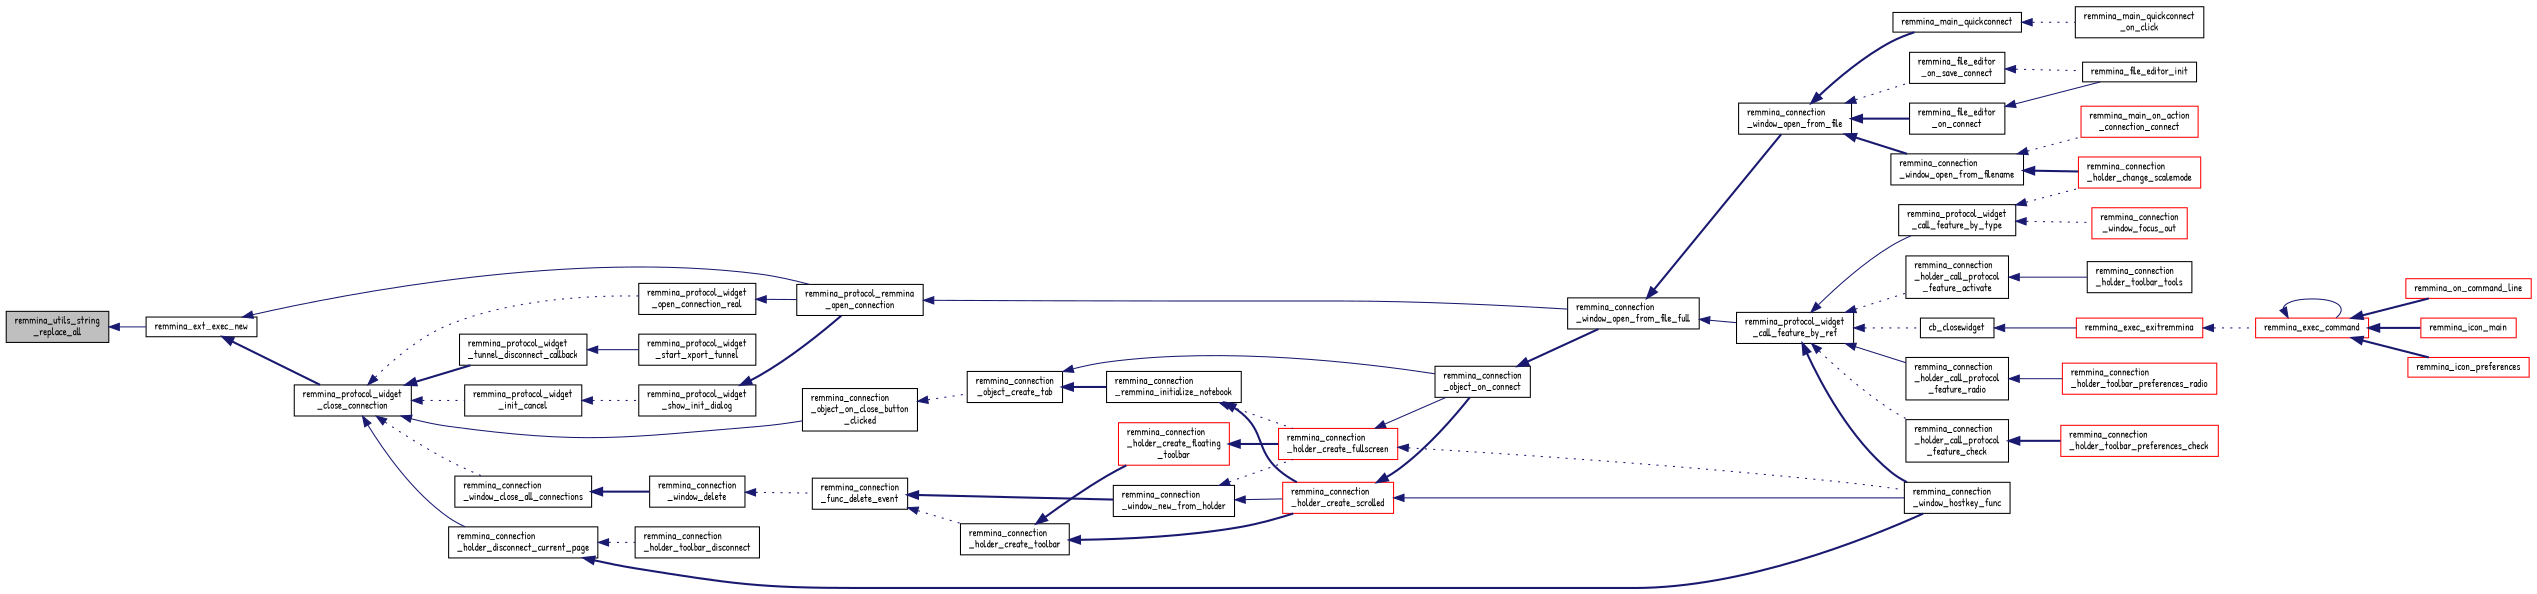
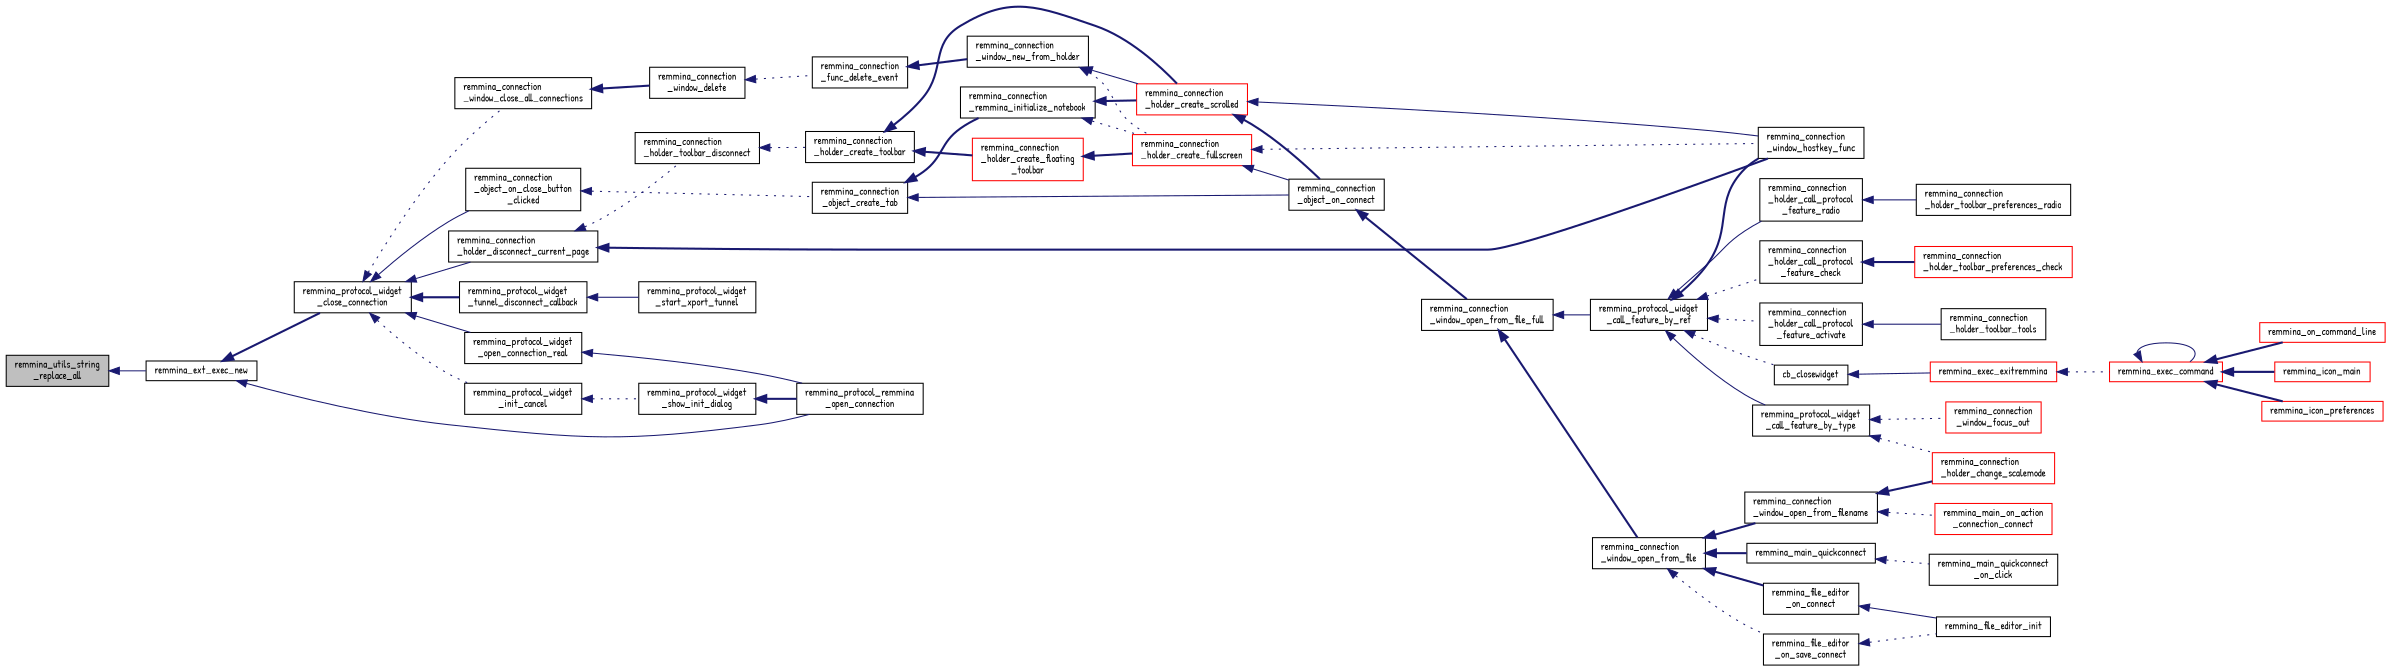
  digraph {
    fontname="Patrick Hand"
    rankdir=LR
    node [color=black fillcolor=white fontname="Patrick Hand" fontsize=10 shape=record style=filled]
    edge [color=midnightblue dir=back fontname="Patrick Hand" fontsize=10 labelfontname=Helvetica labelfontsize=10 style=bold]
    n1 [fillcolor=grey75 fontcolor=black height=0.2 label="remmina_utils_string\l_replace_all" width=0.4]
    n2 [height=0.2 label=remmina_ext_exec_new width=0.4]
    n3 [height=0.2 label="remmina_protocol_remmina\l_open_connection" width=0.4]
    n4 [height=0.2 label="remmina_protocol_widget\l_close_connection" width=0.4]
    n5 [height=0.2 label="remmina_connection\l_window_open_from_file_full" width=0.4]
    n6 [height=0.2 label="remmina_connection\l_holder_disconnect_current_page" width=0.4]
    n7 [height=0.2 label="remmina_connection\l_window_close_all_connections" width=0.4]
    n8 [height=0.2 label="remmina_connection\l_object_on_close_button\l_clicked" width=0.4]
    n9 [height=0.2 label="remmina_protocol_widget\l_init_cancel" width=0.4]
    n10 [height=0.2 label="remmina_protocol_widget\l_open_connection_real" width=0.4]
    n11 [height=0.2 label="remmina_protocol_widget\l_tunnel_disconnect_callback" width=0.4]
    n12 [height=0.2 label="remmina_connection\l_window_open_from_file" width=0.4]
    n13 [height=0.2 label="remmina_protocol_widget\l_call_feature_by_ref" width=0.4]
    n14 [height=0.2 label="remmina_connection\l_window_open_from_filename" width=0.4]
    n15 [height=0.2 label="remmina_file_editor\l_on_connect" width=0.4]
    n16 [height=0.2 label="remmina_file_editor\l_on_save_connect" width=0.4]
    n17 [height=0.2 label=remmina_main_quickconnect width=0.4]
    n18 [height=0.2 label="remmina_connection\l_holder_call_protocol\l_feature_radio" width=0.4]
    n19 [height=0.2 label="remmina_connection\l_holder_call_protocol\l_feature_check" width=0.4]
    n20 [height=0.2 label="remmina_connection\l_holder_call_protocol\l_feature_activate" width=0.4]
    n21 [height=0.2 label="remmina_connection\l_window_hostkey_func" width=0.4]
    n22 [height=0.2 label="remmina_protocol_widget\l_call_feature_by_type" width=0.4]
    n23 [height=0.2 label=cb_closewidget width=0.4]
    n24 [color=red height=0.2 label="remmina_main_on_action\l_connection_connect" width=0.4]
    n25 [color=red height=0.2 label="remmina_connection\l_holder_change_scalemode" width=0.4]
    n26 [height=0.2 label=remmina_file_editor_init width=0.4]
    n27 [height=0.2 label="remmina_main_quickconnect\l_on_click" width=0.4]
    n28 [color=red height=0.2 label=remmina_exec_command width=0.4]
    n29 [color=red height=0.2 label=remmina_on_command_line width=0.4]
    n30 [color=red height=0.2 label=remmina_icon_main width=0.4]
    n31 [color=red height=0.2 label=remmina_icon_preferences width=0.4]
-   n32 [color=red height=0.2 label="remmina_connection\l_holder_toolbar_preferences_radio" width=0.4]
+   n32 [height=0.2 label="remmina_connection\l_holder_toolbar_preferences_radio" width=0.4]
    n33 [color=red height=0.2 label="remmina_connection\l_holder_toolbar_preferences_check" width=0.4]
    n34 [height=0.2 label="remmina_connection\l_holder_toolbar_tools" width=0.4]
    n35 [color=red height=0.2 label="remmina_connection\l_window_focus_out" width=0.4]
    n36 [height=0.2 label="remmina_connection\l_holder_create_toolbar" width=0.4]
    n37 [color=red height=0.2 label="remmina_connection\l_holder_create_floating\l_toolbar" width=0.4]
    n38 [color=red height=0.2 label="remmina_connection\l_holder_create_scrolled" width=0.4]
    n39 [color=red height=0.2 label="remmina_connection\l_holder_create_fullscreen" width=0.4]
    n40 [height=0.2 label="remmina_connection\l_object_on_connect" width=0.4]
    n41 [height=0.2 label="remmina_connection\l_holder_toolbar_disconnect" width=0.4]
    n42 [height=0.2 label="remmina_connection\l_window_delete" width=0.4]
    n43 [height=0.2 label="remmina_connection\l_object_create_tab" width=0.4]
    n44 [height=0.2 label="remmina_protocol_widget\l_show_init_dialog" width=0.4]
    n45 [height=0.2 label="remmina_protocol_widget\l_start_xport_tunnel" width=0.4]
    n46 [height=0.2 label="remmina_connection\l_func_delete_event" width=0.4]
    n47 [height=0.2 label="remmina_connection\l_window_new_from_holder" width=0.4]
    n48 [color=red height=0.2 label=remmina_exec_exitremmina width=0.4]
    n49 [height=0.2 label="remmina_connection\l_remmina_initialize_notebook" width=0.4]
    n1 -> n2 [style=solid]
    n2 -> n3 [style=solid]
    n2 -> n4
-   n3 -> n5 [style=solid]
    n4 -> n6 [style=solid]
    n4 -> n7 [style=dotted]
    n4 -> n8 [style=solid]
    n4 -> n9 [style=dotted]
-   n4 -> n10 [style=dotted]
+   n4 -> n10 [style=solid]
    n4 -> n11
    n5 -> n12
    n5 -> n13 [style=solid]
    n6 -> n21
    n6 -> n41 [style=dotted]
    n7 -> n42
    n8 -> n43 [style=dotted]
    n9 -> n44 [style=dotted]
    n10 -> n3 [style=solid]
    n11 -> n45 [style=solid]
    n12 -> n14
    n12 -> n15
    n12 -> n16 [style=dotted]
    n12 -> n17
    n13 -> n18 [style=solid]
    n13 -> n19 [style=dotted]
    n13 -> n20 [style=dotted]
    n13 -> n21
    n13 -> n22 [style=solid]
    n13 -> n23 [style=dotted]
    n14 -> n24 [style=dotted]
    n14 -> n25
    n15 -> n26 [style=solid]
    n16 -> n26 [style=dotted]
    n17 -> n27 [style=dotted]
    n18 -> n32 [style=solid]
    n19 -> n33
    n20 -> n34 [style=solid]
    n22 -> n25 [style=dotted]
    n22 -> n35 [style=dotted]
    n23 -> n48 [style=solid]
    n28 -> n28 [style=solid]
    n28 -> n29
    n28 -> n30
    n28 -> n31
    n36 -> n37
    n36 -> n38
    n37 -> n39
    n38 -> n21 [style=solid]
    n38 -> n40
    n39 -> n21 [style=dotted]
    n39 -> n40 [style=solid]
    n40 -> n5
-   n46 -> n36 [style=dotted]
+   n41 -> n36 [style=dotted]
    n42 -> n46 [style=dotted]
    n43 -> n40 [style=solid]
    n43 -> n49
    n44 -> n3
    n46 -> n47
    n47 -> n38 [style=solid]
    n47 -> n39 [style=dotted]
    n48 -> n28 [style=dotted]
    n49 -> n38
    n49 -> n39 [style=dotted]
  }
